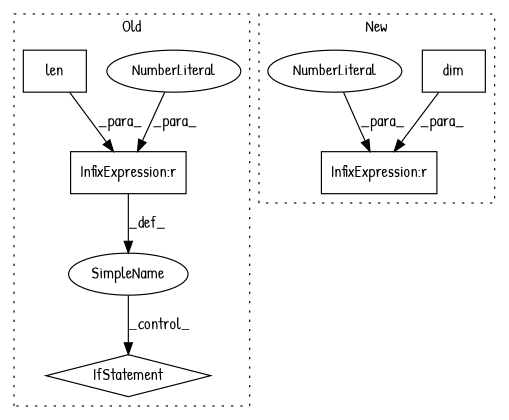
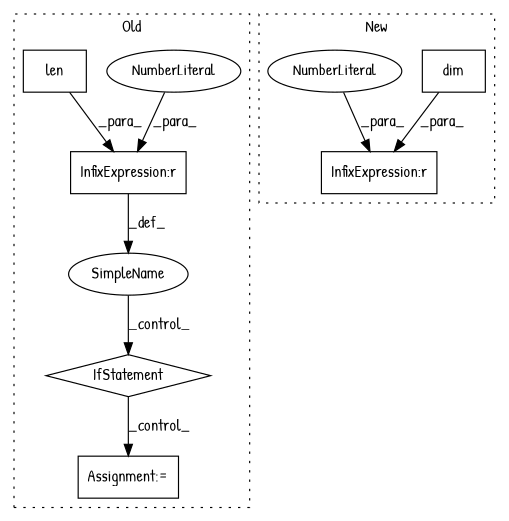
  digraph {
    fontname="Patrick Hand"
    node [a=27 fontname="Patrick Hand" l=4 shape=box]
    edge [fontname="Patrick Hand"]
    n1 [a=25 l="4,2" label=IfStatement s="2393,2428" shape=diamond]
+   n2 [a=7 l=2 label="Assignment:=" s=2479]
    n3 [a=42 label=SimpleName shape=ellipse l=""]
    n4 [label="InfixExpression:r" s=2423]
    n5 [a=34 l=1 label=NumberLiteral s=2427 shape=ellipse]
    n6 [a=32 l="4,1" label=len s="2397,2422"]
    n7 [a=32 l=5 label=dim s=2172]
    n8 [label="InfixExpression:r" s=2177]
    n9 [a=34 l=1 label=NumberLiteral s=2181 shape=ellipse]
    subgraph cluster_1 {
      label=Old
      style=dotted
      n1
+     n2
      n3
      n4
      n5
      n6
    }
    subgraph cluster_2 {
      label=New
      style=dotted
      n7
      n8
      n9
    }
+   n1 -> n2 [label=_control_]
    n3 -> n1 [label=_control_]
    n4 -> n3 [label=_def_]
    n5 -> n4 [label=_para_]
    n6 -> n4 [label=_para_]
    n7 -> n8 [label=_para_]
    n9 -> n8 [label=_para_]
  }
